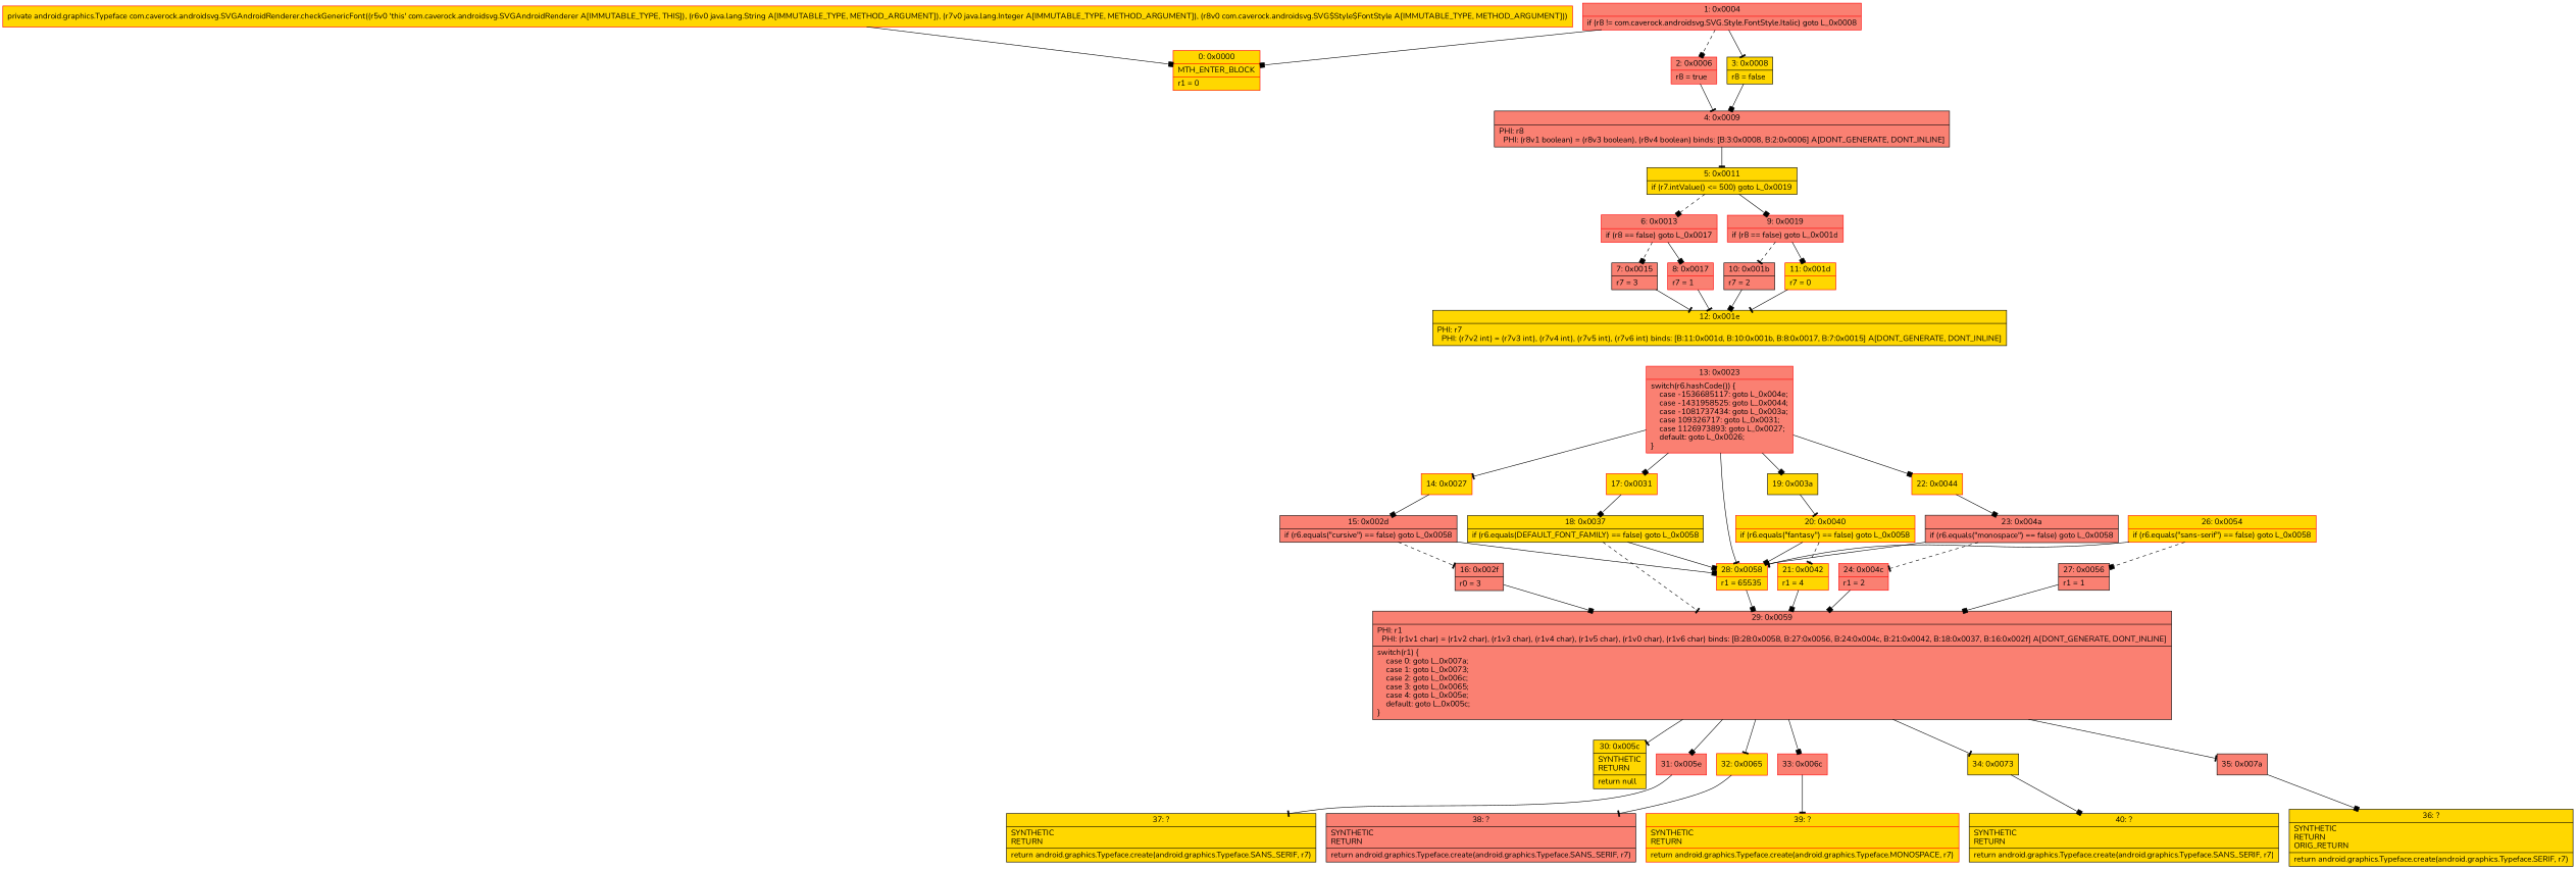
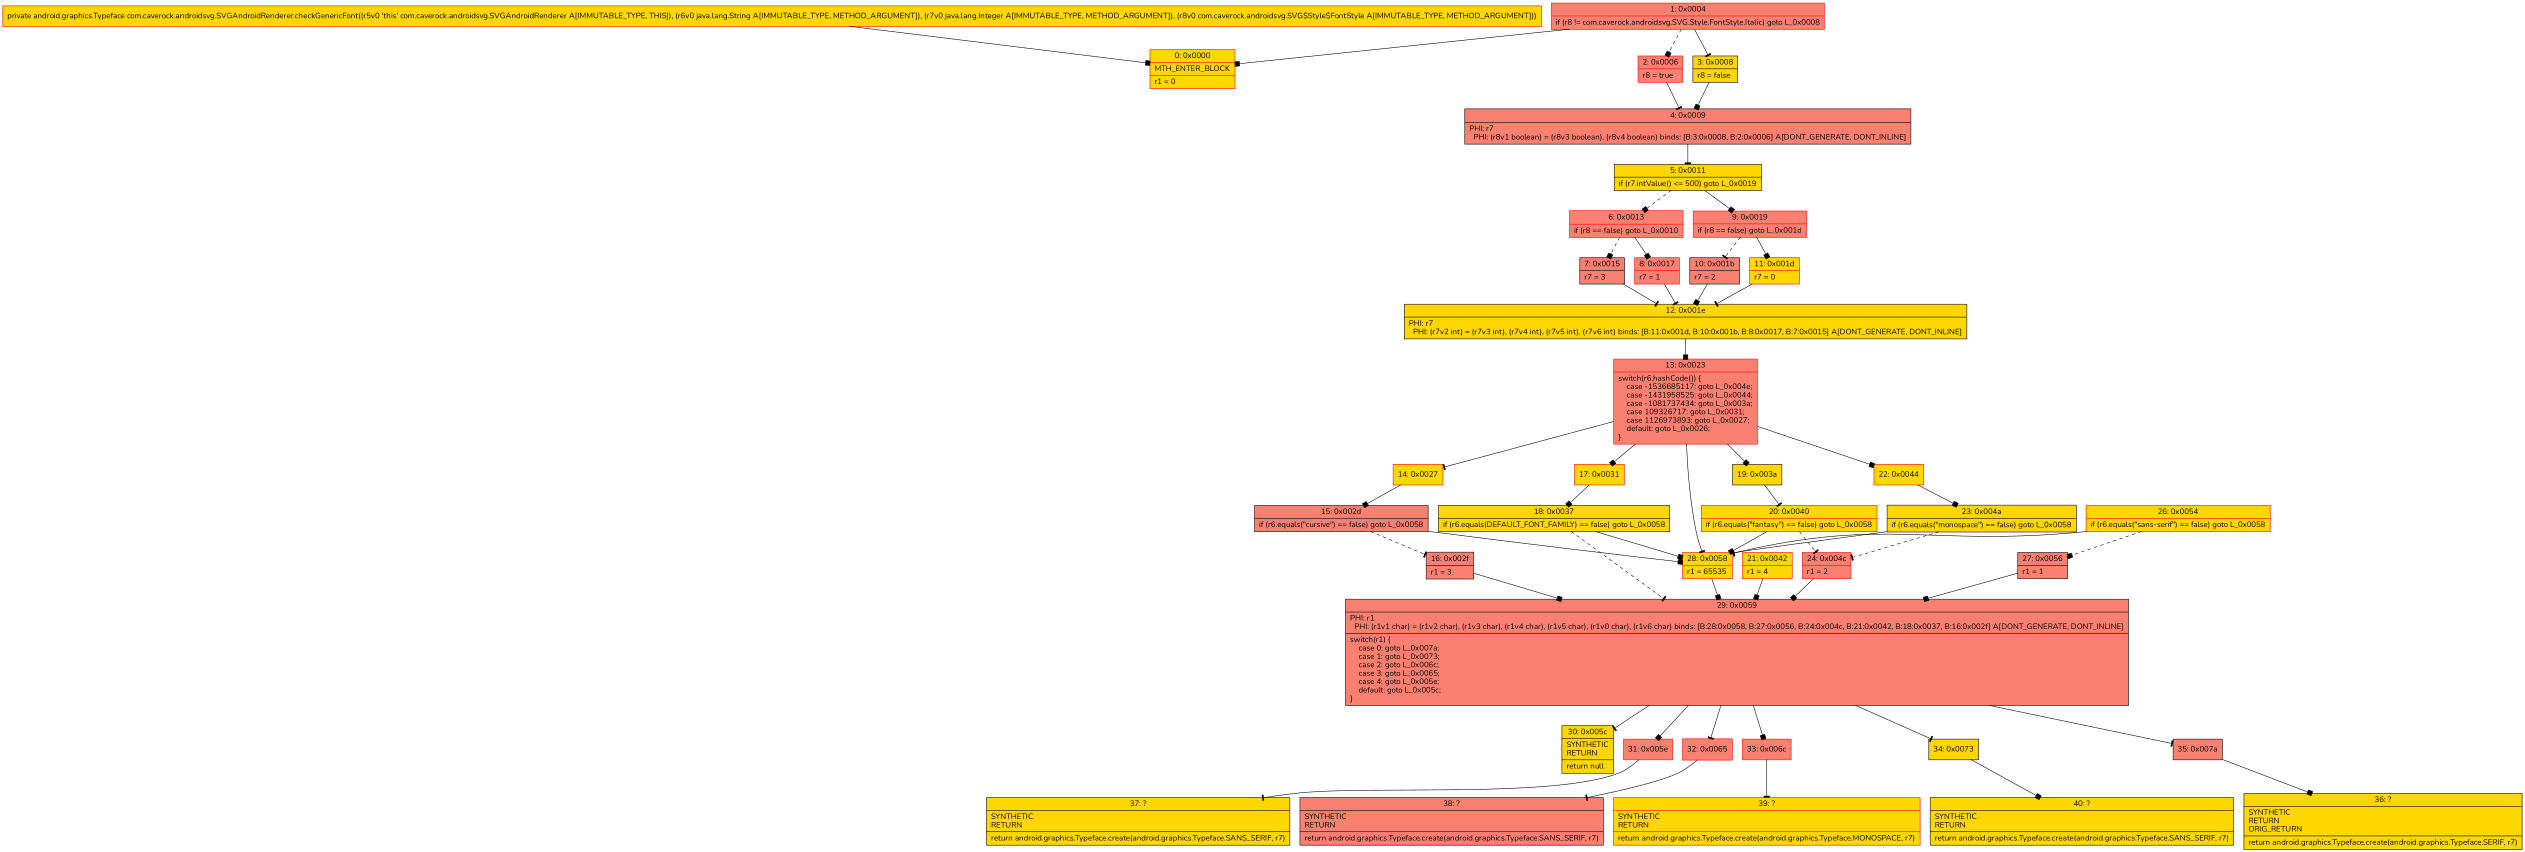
  digraph {
    fontname=Nunito
    node [color=red fillcolor=gold fontname=Nunito shape=record style=filled]
    edge [arrowhead=box fontname=Nunito]
    n1 [label="{0\:\ 0x0000|MTH_ENTER_BLOCK\l|r1 = 0\l}"]
    n2 [fillcolor=salmon label="{1\:\ 0x0004|if (r8 != com.caverock.androidsvg.SVG.Style.FontStyle.Italic) goto L_0x0008\l}"]
    n3 [fillcolor=salmon label="{2\:\ 0x0006|r8 = true\l}"]
    n4 [color=black label="{3\:\ 0x0008|r8 = false\l}"]
-   n5 [color=black fillcolor=salmon label="{4\:\ 0x0009|PHI: r8 \l  PHI: (r8v1 boolean) = (r8v3 boolean), (r8v4 boolean) binds: [B:3:0x0008, B:2:0x0006] A[DONT_GENERATE, DONT_INLINE]\l}"]
+   n5 [color=black fillcolor=salmon label="{4\:\ 0x0009|PHI: r7 \l  PHI: (r8v1 boolean) = (r8v3 boolean), (r8v4 boolean) binds: [B:3:0x0008, B:2:0x0006] A[DONT_GENERATE, DONT_INLINE]\l}"]
    n6 [color=black label="{5\:\ 0x0011|if (r7.intValue() \<= 500) goto L_0x0019\l}"]
-   n7 [fillcolor=salmon label="{6\:\ 0x0013|if (r8 == false) goto L_0x0017\l}"]
+   n7 [fillcolor=salmon label="{6\:\ 0x0013|if (r8 == false) goto L_0x0010\l}"]
    n8 [fillcolor=salmon label="{9\:\ 0x0019|if (r8 == false) goto L_0x001d\l}"]
    n9 [color=black fillcolor=salmon label="{7\:\ 0x0015|r7 = 3\l}"]
    n10 [fillcolor=salmon label="{8\:\ 0x0017|r7 = 1\l}"]
    n11 [color=black fillcolor=salmon label="{10\:\ 0x001b|r7 = 2\l}"]
    n12 [label="{11\:\ 0x001d|r7 = 0\l}"]
    n13 [color=black label="{12\:\ 0x001e|PHI: r7 \l  PHI: (r7v2 int) = (r7v3 int), (r7v4 int), (r7v5 int), (r7v6 int) binds: [B:11:0x001d, B:10:0x001b, B:8:0x0017, B:7:0x0015] A[DONT_GENERATE, DONT_INLINE]\l}"]
    n14 [fillcolor=salmon label="{13\:\ 0x0023|switch(r6.hashCode()) \{\l    case \-1536685117: goto L_0x004e;\l    case \-1431958525: goto L_0x0044;\l    case \-1081737434: goto L_0x003a;\l    case 109326717: goto L_0x0031;\l    case 1126973893: goto L_0x0027;\l    default: goto L_0x0026;\l\}\l}"]
    n15 [label="{14\:\ 0x0027}"]
    n16 [label="{17\:\ 0x0031}"]
    n17 [color=black label="{19\:\ 0x003a}"]
    n18 [label="{22\:\ 0x0044}"]
    n19 [label="{28\:\ 0x0058|r1 = 65535\l}"]
    n20 [color=black fillcolor=salmon label="{15\:\ 0x002d|if (r6.equals(\"cursive\") == false) goto L_0x0058\l}"]
    n21 [color=black label="{18\:\ 0x0037|if (r6.equals(DEFAULT_FONT_FAMILY) == false) goto L_0x0058\l}"]
    n22 [label="{20\:\ 0x0040|if (r6.equals(\"fantasy\") == false) goto L_0x0058\l}"]
-   n23 [color=black fillcolor=salmon label="{23\:\ 0x004a|if (r6.equals(\"monospace\") == false) goto L_0x0058\l}"]
+   n23 [color=black label="{23\:\ 0x004a|if (r6.equals(\"monospace\") == false) goto L_0x0058\l}"]
    n24 [color=black fillcolor=salmon label="{29\:\ 0x0059|PHI: r1 \l  PHI: (r1v1 char) = (r1v2 char), (r1v3 char), (r1v4 char), (r1v5 char), (r1v0 char), (r1v6 char) binds: [B:28:0x0058, B:27:0x0056, B:24:0x004c, B:21:0x0042, B:18:0x0037, B:16:0x002f] A[DONT_GENERATE, DONT_INLINE]\l|switch(r1) \{\l    case 0: goto L_0x007a;\l    case 1: goto L_0x0073;\l    case 2: goto L_0x006c;\l    case 3: goto L_0x0065;\l    case 4: goto L_0x005e;\l    default: goto L_0x005c;\l\}\l}"]
-   n25 [color=black fillcolor=salmon label="{16\:\ 0x002f|r0 = 3\l}"]
+   n25 [color=black fillcolor=salmon label="{16\:\ 0x002f|r1 = 3\l}"]
    n26 [color=black label="{30\:\ 0x005c|SYNTHETIC\lRETURN\l|return null\l}"]
    n27 [fillcolor=salmon label="{31\:\ 0x005e}"]
-   n28 [label="{32\:\ 0x0065}"]
+   n28 [fillcolor=salmon label="{32\:\ 0x0065}"]
    n29 [fillcolor=salmon label="{33\:\ 0x006c}"]
    n30 [color=black label="{34\:\ 0x0073}"]
    n31 [color=black fillcolor=salmon label="{35\:\ 0x007a}"]
    n32 [label="{21\:\ 0x0042|r1 = 4\l}"]
    n33 [fillcolor=salmon label="{24\:\ 0x004c|r1 = 2\l}"]
    n34 [label="{26\:\ 0x0054|if (r6.equals(\"sans\-serif\") == false) goto L_0x0058\l}"]
    n35 [color=black fillcolor=salmon label="{27\:\ 0x0056|r1 = 1\l}"]
    n36 [color=black label="{37\:\ ?|SYNTHETIC\lRETURN\l|return android.graphics.Typeface.create(android.graphics.Typeface.SANS_SERIF, r7)\l}"]
    n37 [color=black fillcolor=salmon label="{38\:\ ?|SYNTHETIC\lRETURN\l|return android.graphics.Typeface.create(android.graphics.Typeface.SANS_SERIF, r7)\l}"]
    n38 [label="{39\:\ ?|SYNTHETIC\lRETURN\l|return android.graphics.Typeface.create(android.graphics.Typeface.MONOSPACE, r7)\l}"]
    n39 [color=black label="{40\:\ ?|SYNTHETIC\lRETURN\l|return android.graphics.Typeface.create(android.graphics.Typeface.SANS_SERIF, r7)\l}"]
    n40 [color=black label="{36\:\ ?|SYNTHETIC\lRETURN\lORIG_RETURN\l|return android.graphics.Typeface.create(android.graphics.Typeface.SERIF, r7)\l}"]
    n41 [label="{private android.graphics.Typeface com.caverock.androidsvg.SVGAndroidRenderer.checkGenericFont((r5v0 'this' com.caverock.androidsvg.SVGAndroidRenderer A[IMMUTABLE_TYPE, THIS]), (r6v0 java.lang.String A[IMMUTABLE_TYPE, METHOD_ARGUMENT]), (r7v0 java.lang.Integer A[IMMUTABLE_TYPE, METHOD_ARGUMENT]), (r8v0 com.caverock.androidsvg.SVG$Style$FontStyle A[IMMUTABLE_TYPE, METHOD_ARGUMENT])) }"]
    n2 -> n1
    n2 -> n3 [style=dashed]
    n2 -> n4 [arrowhead=tee]
    n3 -> n5 [arrowhead=tee]
    n4 -> n5
    n5 -> n6 [arrowhead=tee]
    n6 -> n7 [style=dashed]
    n6 -> n8
    n7 -> n9 [style=dashed]
    n7 -> n10
    n8 -> n11 [arrowhead=tee style=dashed]
    n8 -> n12
    n9 -> n13 [arrowhead=tee]
    n10 -> n13 [arrowhead=tee]
    n11 -> n13
    n12 -> n13 [arrowhead=tee]
+   n13 -> n14
    n14 -> n15 [arrowhead=tee]
    n14 -> n16
    n14 -> n17
    n14 -> n18
    n14 -> n19 [arrowhead=tee]
    n15 -> n20
    n16 -> n21
    n17 -> n22 [arrowhead=tee]
    n18 -> n23
    n19 -> n24
    n20 -> n19
    n20 -> n25 [arrowhead=tee style=dashed]
    n21 -> n19
    n21 -> n24 [arrowhead=tee style=dashed]
    n22 -> n19
-   n22 -> n32 [arrowhead=tee style=dashed]
+   n22 -> n33 [arrowhead=tee style=dashed]
    n23 -> n19 [arrowhead=tee]
    n23 -> n33 [arrowhead=tee style=dashed]
    n24 -> n26 [arrowhead=tee]
    n24 -> n27
    n24 -> n28 [arrowhead=tee]
    n24 -> n29
    n24 -> n30 [arrowhead=tee]
    n24 -> n31 [arrowhead=tee]
    n25 -> n24
    n27 -> n36 [arrowhead=tee]
    n28 -> n37 [arrowhead=tee]
    n29 -> n38 [arrowhead=tee]
    n30 -> n39
    n31 -> n40
    n32 -> n24
    n33 -> n24
    n34 -> n19 [arrowhead=tee]
    n34 -> n35 [style=dashed]
    n35 -> n24
    n41 -> n1
  }
